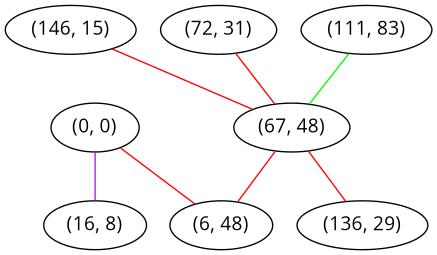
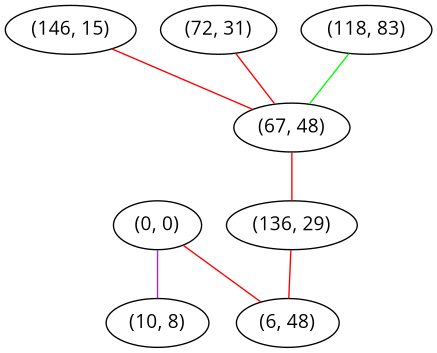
  graph {
    fontname="Open Sans"
    node [fontname="Open Sans"]
    edge [color=red fontname="Open Sans" weight=1]
    "(0, 0)"
-   "(16, 8)"
+   "(16, 8)" [label="(10, 8)"]
    "(6, 48)"
    "(146, 15)"
    "(67, 48)"
    "(72, 31)"
    "(136, 29)"
-   "(118, 83)" [label="(111, 83)"]
+   "(118, 83)"
    "(0, 0)" -- "(16, 8)" [color=purple weight=4]
    "(0, 0)" -- "(6, 48)"
    "(146, 15)" -- "(67, 48)"
-   "(67, 48)" -- "(6, 48)"
+   "(136, 29)" -- "(6, 48)"
    "(67, 48)" -- "(136, 29)"
    "(72, 31)" -- "(67, 48)"
    "(118, 83)" -- "(67, 48)" [color=green weight=2]
  }
